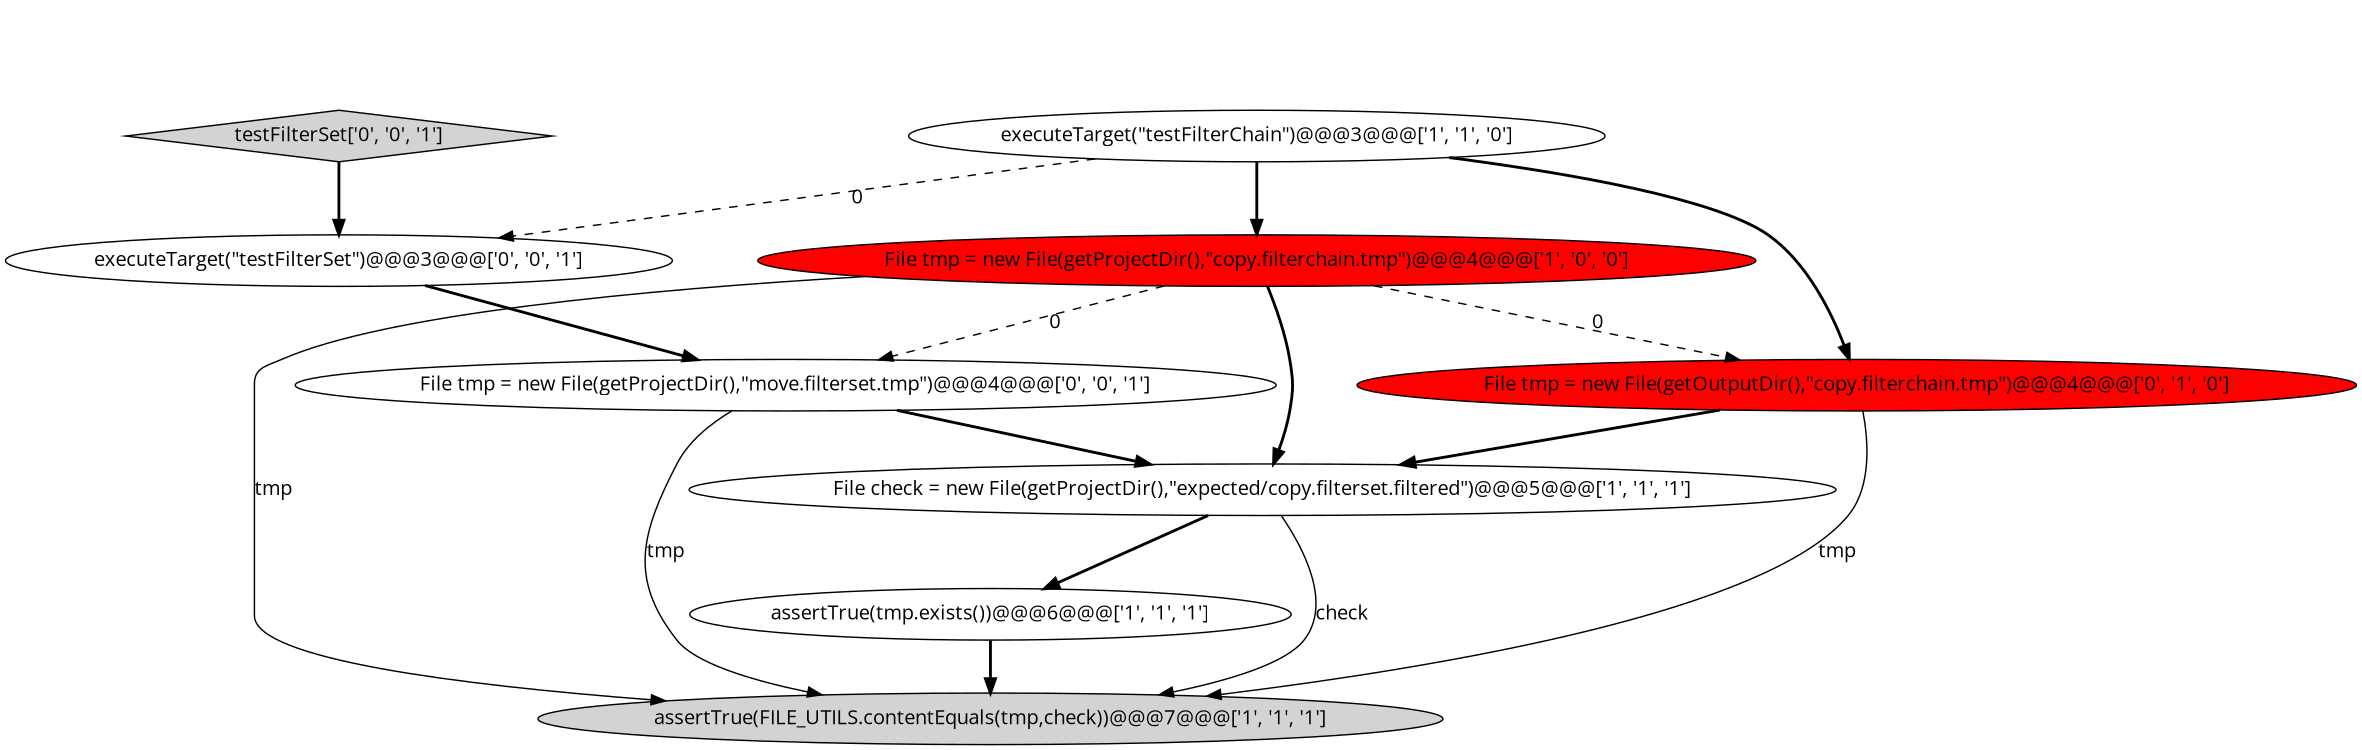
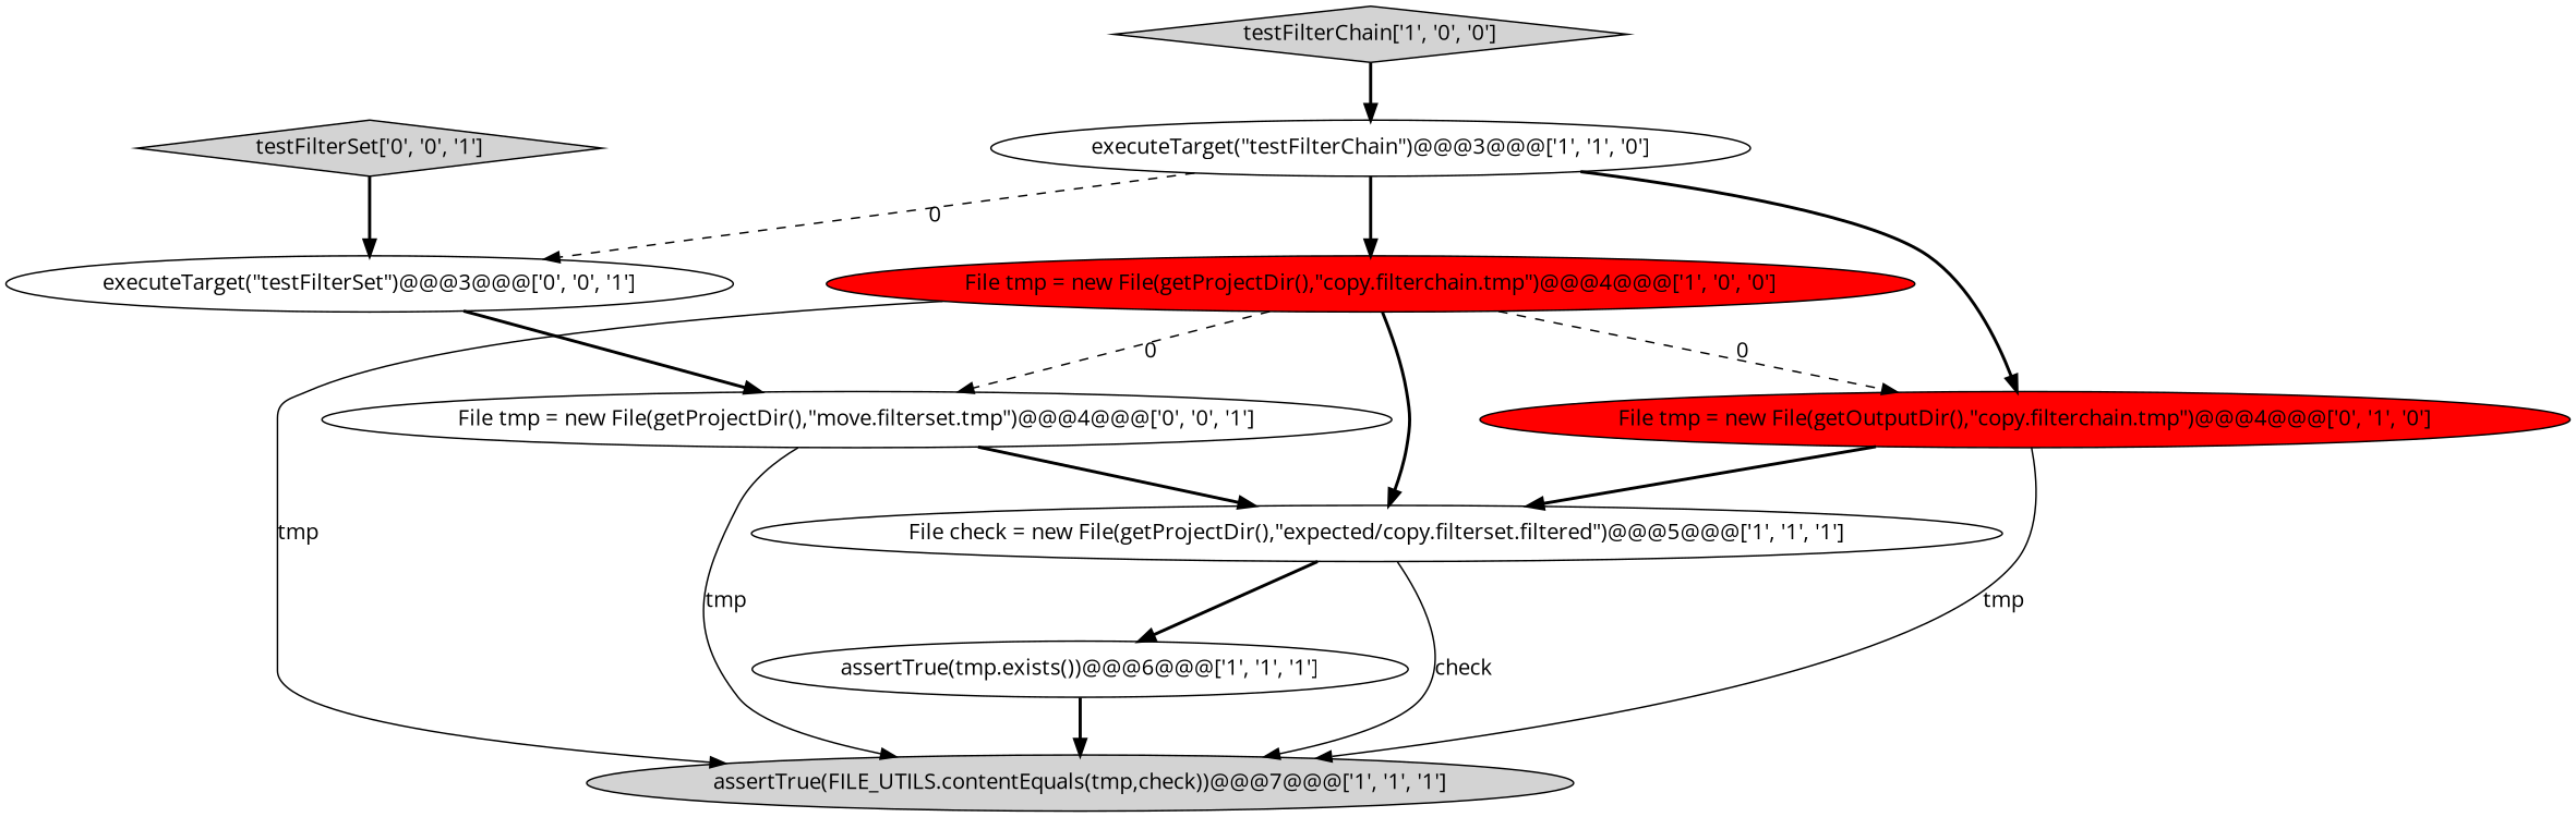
  digraph {
    fontname="Open Sans"
    node [fillcolor=white fontname="Open Sans" shape=ellipse style=filled]
    edge [fontname="Open Sans" style=bold]
    n1 [fillcolor=lightgray label="assertTrue(FILE_UTILS.contentEquals(tmp,check))@@@7@@@['1', '1', '1']"]
    n2 [label="executeTarget(\"testFilterSet\")@@@3@@@['0', '0', '1']"]
    n3 [label="File tmp = new File(getProjectDir(),\"move.filterset.tmp\")@@@4@@@['0', '0', '1']"]
    n4 [label="File check = new File(getProjectDir(),\"expected/copy.filterset.filtered\")@@@5@@@['1', '1', '1']"]
    n5 [label="assertTrue(tmp.exists())@@@6@@@['1', '1', '1']"]
    n6 [label="executeTarget(\"testFilterChain\")@@@3@@@['1', '1', '0']"]
    n7 [fillcolor=red label="File tmp = new File(getOutputDir(),\"copy.filterchain.tmp\")@@@4@@@['0', '1', '0']"]
    n8 [fillcolor=red label="File tmp = new File(getProjectDir(),\"copy.filterchain.tmp\")@@@4@@@['1', '0', '0']"]
+   n9 [fillcolor=lightgray label="testFilterChain['1', '0', '0']" shape=diamond]
    n10 [fillcolor=lightgray label="testFilterSet['0', '0', '1']" shape=diamond]
    n2 -> n3
    n3 -> n1 [label=tmp style=solid]
    n3 -> n4
    n4 -> n1 [label=check style=solid]
    n4 -> n5
    n5 -> n1
    n6 -> n2 [label=0 style=dashed]
    n6 -> n7
    n6 -> n8
    n7 -> n1 [label=tmp style=solid]
    n7 -> n4
    n8 -> n1 [label=tmp style=solid]
    n8 -> n3 [label=0 style=dashed]
    n8 -> n4
    n8 -> n7 [label=0 style=dashed]
+   n9 -> n6
    n10 -> n2
  }
